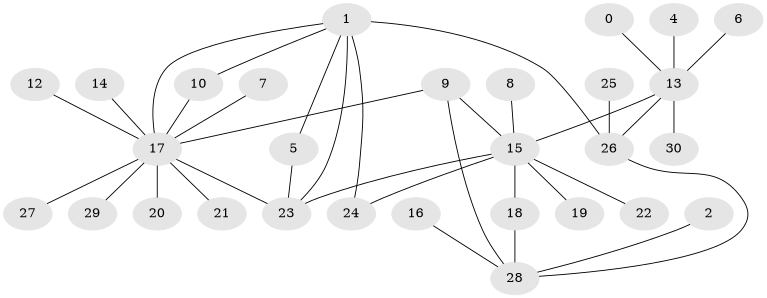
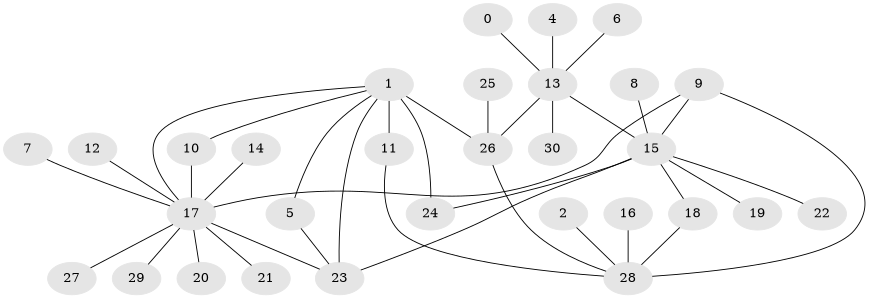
  graph {
    node [color=gray90 style=filled]
    edge [weight=1.0]
    1
    5
    10
+   11
    17
    23
    24
    26
    28
    20
    21
    27
    29
    18
    2
    n16 [label=0]
    13
    15
    30
    4
    6
    7
    8
    19
    22
    9
    12
    14
    16
    25
    1 -- 5
    1 -- 10
+   1 -- 11 [weight=2.0]
    1 -- 17
    1 -- 23
    1 -- 24
    1 -- 26 [weight=2.0]
    5 -- 23
    10 -- 17
+   11 -- 28
    17 -- 23
    17 -- 20
    17 -- 21
    17 -- 27
    17 -- 29
    26 -- 28
    18 -- 28 [weight=2.0]
    2 -- 28
    n16 -- 13
    13 -- 26 [weight=2.0]
    13 -- 15
    13 -- 30
    15 -- 23 [weight=2.0]
    15 -- 24
    15 -- 18
    15 -- 19
    15 -- 22
    4 -- 13
    6 -- 13
    7 -- 17
    8 -- 15
    9 -- 17
    9 -- 28
    9 -- 15
    12 -- 17
    14 -- 17
    16 -- 28
    25 -- 26
  }
